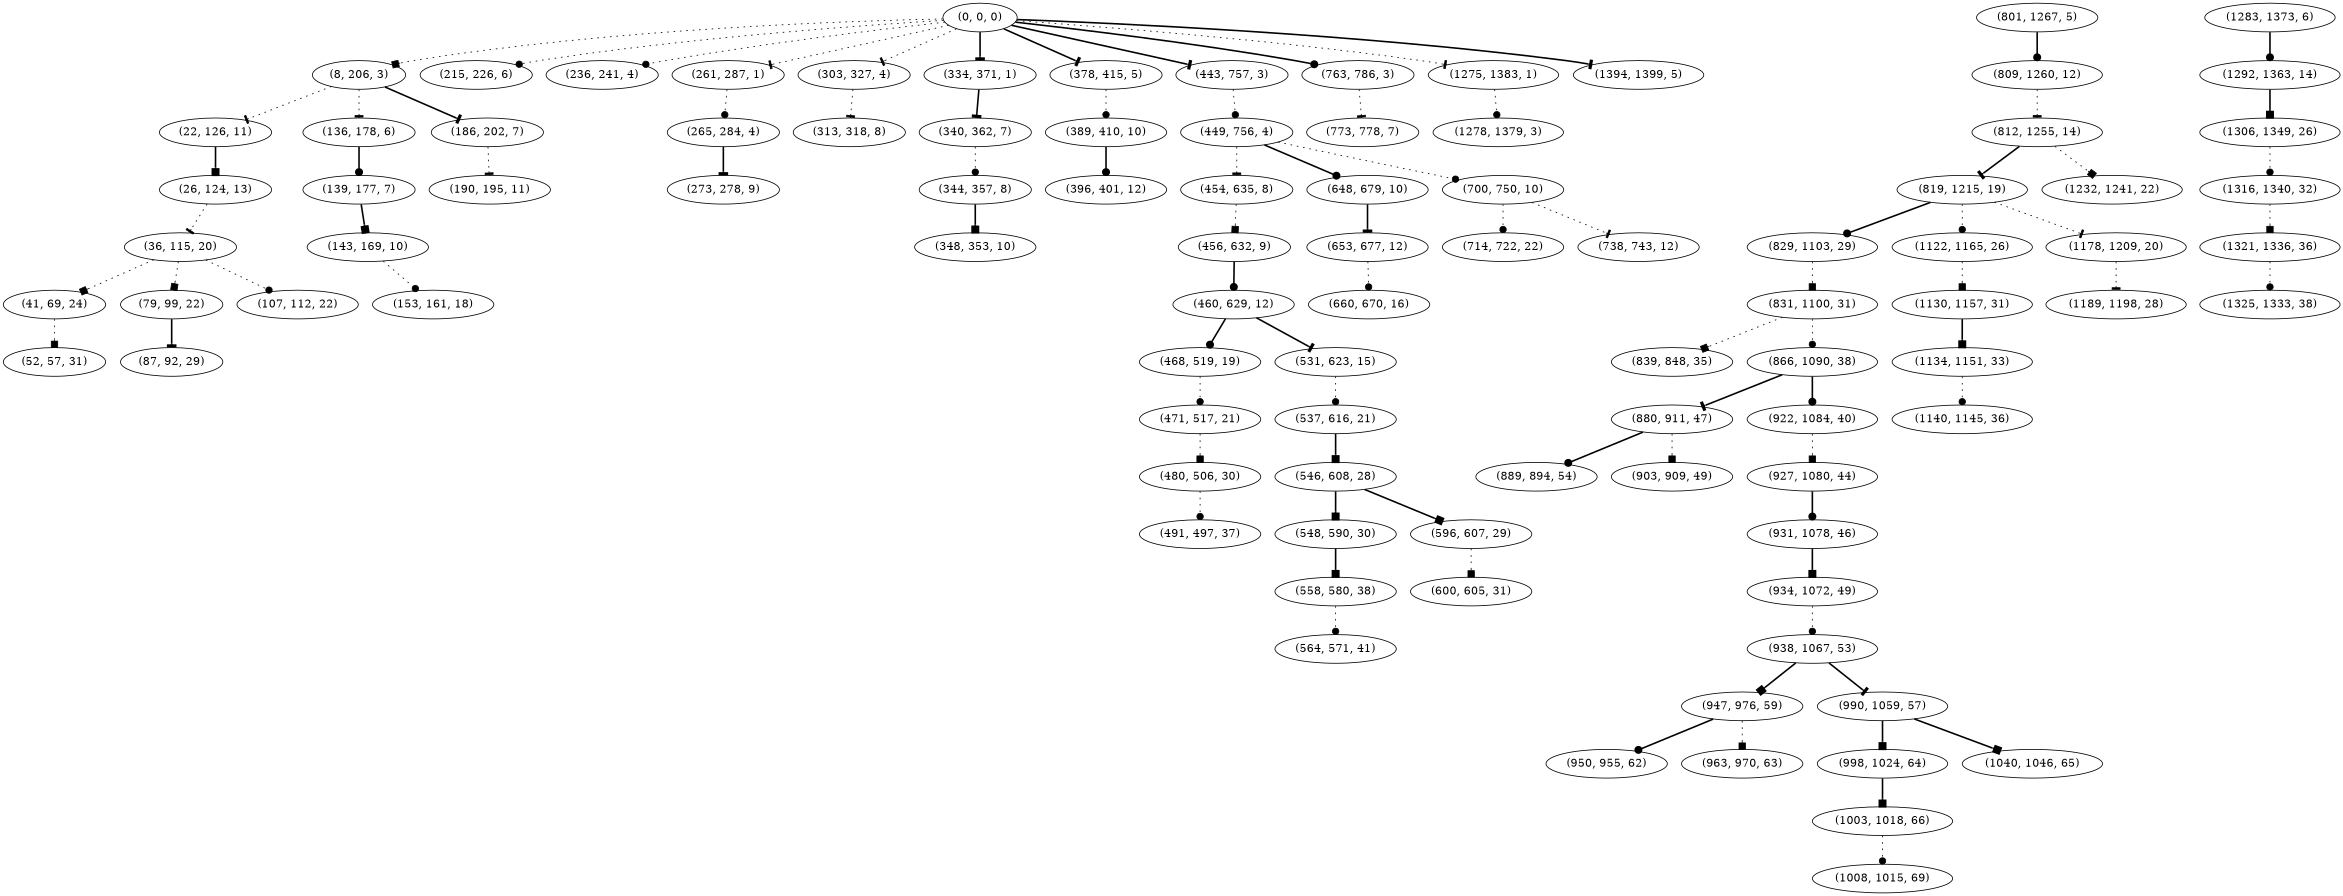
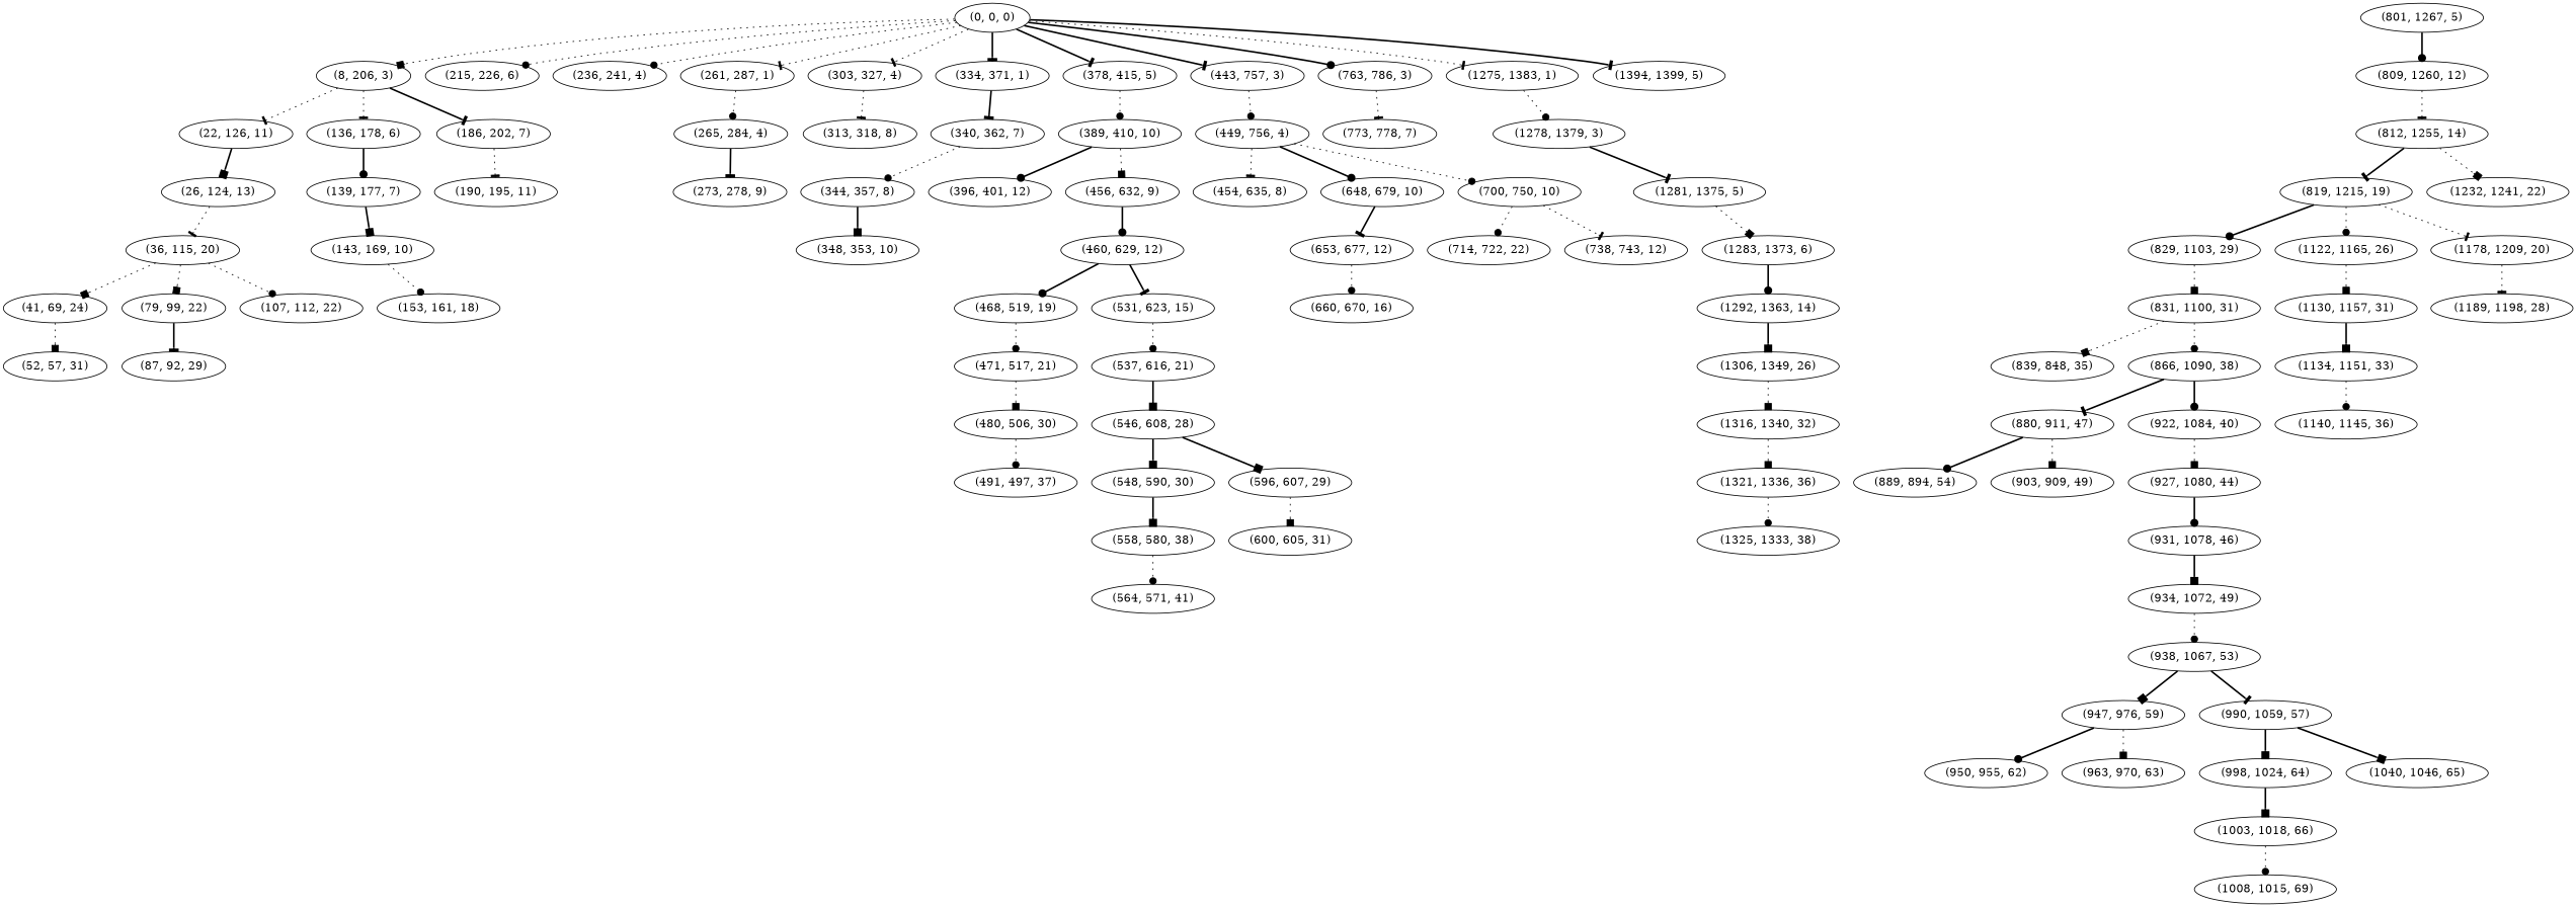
  digraph {
    edge [arrowhead=dot style=dotted]
    "(0, 0, 0)"
    "(8, 206, 3)"
    "(215, 226, 6)"
    "(236, 241, 4)"
    "(261, 287, 1)"
    "(303, 327, 4)"
    "(334, 371, 1)"
    "(378, 415, 5)"
    "(443, 757, 3)"
    "(763, 786, 3)"
    "(1275, 1383, 1)"
    "(1394, 1399, 5)"
    "(22, 126, 11)"
    "(136, 178, 6)"
    "(186, 202, 7)"
    "(265, 284, 4)"
    "(313, 318, 8)"
    "(340, 362, 7)"
    "(389, 410, 10)"
    "(449, 756, 4)"
    "(773, 778, 7)"
    "(1278, 1379, 3)"
    "(26, 124, 13)"
    "(139, 177, 7)"
    "(190, 195, 11)"
    "(36, 115, 20)"
    "(41, 69, 24)"
    "(79, 99, 22)"
    "(107, 112, 22)"
    "(52, 57, 31)"
    "(87, 92, 29)"
    "(143, 169, 10)"
    "(153, 161, 18)"
    "(273, 278, 9)"
    "(344, 357, 8)"
    "(348, 353, 10)"
    "(396, 401, 12)"
    "(454, 635, 8)"
    "(648, 679, 10)"
    "(700, 750, 10)"
    "(456, 632, 9)"
    "(653, 677, 12)"
    "(714, 722, 22)"
    "(738, 743, 12)"
    "(460, 629, 12)"
    "(468, 519, 19)"
    "(531, 623, 15)"
    "(471, 517, 21)"
    "(537, 616, 21)"
    "(480, 506, 30)"
    "(491, 497, 37)"
    "(546, 608, 28)"
    "(548, 590, 30)"
    "(596, 607, 29)"
    "(558, 580, 38)"
    "(600, 605, 31)"
    "(564, 571, 41)"
    "(660, 670, 16)"
    "(801, 1267, 5)"
    "(809, 1260, 12)"
    "(812, 1255, 14)"
    "(819, 1215, 19)"
    "(1232, 1241, 22)"
    "(829, 1103, 29)"
    "(1122, 1165, 26)"
    "(1178, 1209, 20)"
    "(831, 1100, 31)"
    "(1130, 1157, 31)"
    "(1189, 1198, 28)"
    "(839, 848, 35)"
    "(866, 1090, 38)"
    "(880, 911, 47)"
    "(922, 1084, 40)"
    "(889, 894, 54)"
    "(903, 909, 49)"
    "(927, 1080, 44)"
    "(931, 1078, 46)"
    "(934, 1072, 49)"
    "(938, 1067, 53)"
    "(947, 976, 59)"
    "(990, 1059, 57)"
    "(950, 955, 62)"
    "(963, 970, 63)"
    "(998, 1024, 64)"
    "(1040, 1046, 65)"
    "(1003, 1018, 66)"
    "(1008, 1015, 69)"
    "(1134, 1151, 33)"
    "(1140, 1145, 36)"
+   "(1281, 1375, 5)"
    "(1283, 1373, 6)"
    "(1292, 1363, 14)"
    "(1306, 1349, 26)"
    "(1316, 1340, 32)"
    "(1321, 1336, 36)"
    "(1325, 1333, 38)"
    "(0, 0, 0)" -> "(8, 206, 3)" [arrowhead=box]
    "(0, 0, 0)" -> "(215, 226, 6)"
    "(0, 0, 0)" -> "(236, 241, 4)"
    "(0, 0, 0)" -> "(261, 287, 1)" [arrowhead=tee]
    "(0, 0, 0)" -> "(303, 327, 4)" [arrowhead=tee]
    "(0, 0, 0)" -> "(334, 371, 1)" [arrowhead=tee style=bold]
    "(0, 0, 0)" -> "(378, 415, 5)" [arrowhead=tee style=bold]
    "(0, 0, 0)" -> "(443, 757, 3)" [arrowhead=tee style=bold]
    "(0, 0, 0)" -> "(763, 786, 3)" [style=bold]
    "(0, 0, 0)" -> "(1275, 1383, 1)" [arrowhead=tee]
    "(0, 0, 0)" -> "(1394, 1399, 5)" [arrowhead=tee style=bold]
    "(8, 206, 3)" -> "(22, 126, 11)" [arrowhead=tee]
    "(8, 206, 3)" -> "(136, 178, 6)" [arrowhead=tee]
    "(8, 206, 3)" -> "(186, 202, 7)" [arrowhead=tee style=bold]
    "(261, 287, 1)" -> "(265, 284, 4)"
    "(303, 327, 4)" -> "(313, 318, 8)" [arrowhead=tee]
    "(334, 371, 1)" -> "(340, 362, 7)" [arrowhead=tee style=bold]
    "(378, 415, 5)" -> "(389, 410, 10)"
    "(443, 757, 3)" -> "(449, 756, 4)"
    "(763, 786, 3)" -> "(773, 778, 7)" [arrowhead=tee]
    "(1275, 1383, 1)" -> "(1278, 1379, 3)"
    "(22, 126, 11)" -> "(26, 124, 13)" [arrowhead=box style=bold]
    "(136, 178, 6)" -> "(139, 177, 7)" [style=bold]
    "(186, 202, 7)" -> "(190, 195, 11)" [arrowhead=tee]
    "(265, 284, 4)" -> "(273, 278, 9)" [arrowhead=tee style=bold]
    "(340, 362, 7)" -> "(344, 357, 8)"
    "(389, 410, 10)" -> "(396, 401, 12)" [style=bold]
    "(449, 756, 4)" -> "(454, 635, 8)" [arrowhead=tee]
    "(449, 756, 4)" -> "(648, 679, 10)" [style=bold]
    "(449, 756, 4)" -> "(700, 750, 10)"
+   "(1278, 1379, 3)" -> "(1281, 1375, 5)" [arrowhead=tee style=bold]
    "(26, 124, 13)" -> "(36, 115, 20)" [arrowhead=tee]
    "(139, 177, 7)" -> "(143, 169, 10)" [arrowhead=box style=bold]
    "(36, 115, 20)" -> "(41, 69, 24)" [arrowhead=box]
    "(36, 115, 20)" -> "(79, 99, 22)" [arrowhead=box]
    "(36, 115, 20)" -> "(107, 112, 22)"
    "(41, 69, 24)" -> "(52, 57, 31)" [arrowhead=box]
    "(79, 99, 22)" -> "(87, 92, 29)" [arrowhead=tee style=bold]
    "(143, 169, 10)" -> "(153, 161, 18)"
    "(344, 357, 8)" -> "(348, 353, 10)" [arrowhead=box style=bold]
-   "(454, 635, 8)" -> "(456, 632, 9)" [arrowhead=box]
+   "(389, 410, 10)" -> "(456, 632, 9)" [arrowhead=box]
    "(648, 679, 10)" -> "(653, 677, 12)" [arrowhead=tee style=bold]
    "(700, 750, 10)" -> "(714, 722, 22)"
    "(700, 750, 10)" -> "(738, 743, 12)" [arrowhead=tee]
    "(456, 632, 9)" -> "(460, 629, 12)" [style=bold]
    "(653, 677, 12)" -> "(660, 670, 16)"
    "(460, 629, 12)" -> "(468, 519, 19)" [style=bold]
    "(460, 629, 12)" -> "(531, 623, 15)" [arrowhead=tee style=bold]
    "(468, 519, 19)" -> "(471, 517, 21)"
    "(531, 623, 15)" -> "(537, 616, 21)"
    "(471, 517, 21)" -> "(480, 506, 30)" [arrowhead=box]
    "(537, 616, 21)" -> "(546, 608, 28)" [arrowhead=box style=bold]
    "(480, 506, 30)" -> "(491, 497, 37)"
    "(546, 608, 28)" -> "(548, 590, 30)" [arrowhead=box style=bold]
    "(546, 608, 28)" -> "(596, 607, 29)" [arrowhead=box style=bold]
    "(548, 590, 30)" -> "(558, 580, 38)" [arrowhead=box style=bold]
    "(596, 607, 29)" -> "(600, 605, 31)" [arrowhead=box]
    "(558, 580, 38)" -> "(564, 571, 41)"
    "(801, 1267, 5)" -> "(809, 1260, 12)" [style=bold]
    "(809, 1260, 12)" -> "(812, 1255, 14)" [arrowhead=tee]
    "(812, 1255, 14)" -> "(819, 1215, 19)" [arrowhead=tee style=bold]
    "(812, 1255, 14)" -> "(1232, 1241, 22)" [arrowhead=box]
    "(819, 1215, 19)" -> "(829, 1103, 29)" [style=bold]
    "(819, 1215, 19)" -> "(1122, 1165, 26)"
    "(819, 1215, 19)" -> "(1178, 1209, 20)" [arrowhead=tee]
    "(829, 1103, 29)" -> "(831, 1100, 31)" [arrowhead=box]
    "(1122, 1165, 26)" -> "(1130, 1157, 31)" [arrowhead=box]
    "(1178, 1209, 20)" -> "(1189, 1198, 28)" [arrowhead=tee]
    "(831, 1100, 31)" -> "(839, 848, 35)" [arrowhead=box]
    "(831, 1100, 31)" -> "(866, 1090, 38)"
    "(1130, 1157, 31)" -> "(1134, 1151, 33)" [arrowhead=box style=bold]
    "(866, 1090, 38)" -> "(880, 911, 47)" [arrowhead=tee style=bold]
    "(866, 1090, 38)" -> "(922, 1084, 40)" [style=bold]
    "(880, 911, 47)" -> "(889, 894, 54)" [style=bold]
    "(880, 911, 47)" -> "(903, 909, 49)" [arrowhead=box]
    "(922, 1084, 40)" -> "(927, 1080, 44)" [arrowhead=box]
    "(927, 1080, 44)" -> "(931, 1078, 46)" [style=bold]
    "(931, 1078, 46)" -> "(934, 1072, 49)" [arrowhead=box style=bold]
    "(934, 1072, 49)" -> "(938, 1067, 53)"
    "(938, 1067, 53)" -> "(947, 976, 59)" [arrowhead=box style=bold]
    "(938, 1067, 53)" -> "(990, 1059, 57)" [arrowhead=tee style=bold]
    "(947, 976, 59)" -> "(950, 955, 62)" [style=bold]
    "(947, 976, 59)" -> "(963, 970, 63)" [arrowhead=box]
    "(990, 1059, 57)" -> "(998, 1024, 64)" [arrowhead=box style=bold]
    "(990, 1059, 57)" -> "(1040, 1046, 65)" [arrowhead=box style=bold]
    "(998, 1024, 64)" -> "(1003, 1018, 66)" [arrowhead=box style=bold]
    "(1003, 1018, 66)" -> "(1008, 1015, 69)"
    "(1134, 1151, 33)" -> "(1140, 1145, 36)"
+   "(1281, 1375, 5)" -> "(1283, 1373, 6)" [arrowhead=box]
    "(1283, 1373, 6)" -> "(1292, 1363, 14)" [style=bold]
    "(1292, 1363, 14)" -> "(1306, 1349, 26)" [arrowhead=box style=bold]
-   "(1306, 1349, 26)" -> "(1316, 1340, 32)"
+   "(1306, 1349, 26)" -> "(1316, 1340, 32)" [arrowhead=box]
    "(1316, 1340, 32)" -> "(1321, 1336, 36)" [arrowhead=box]
    "(1321, 1336, 36)" -> "(1325, 1333, 38)"
  }
